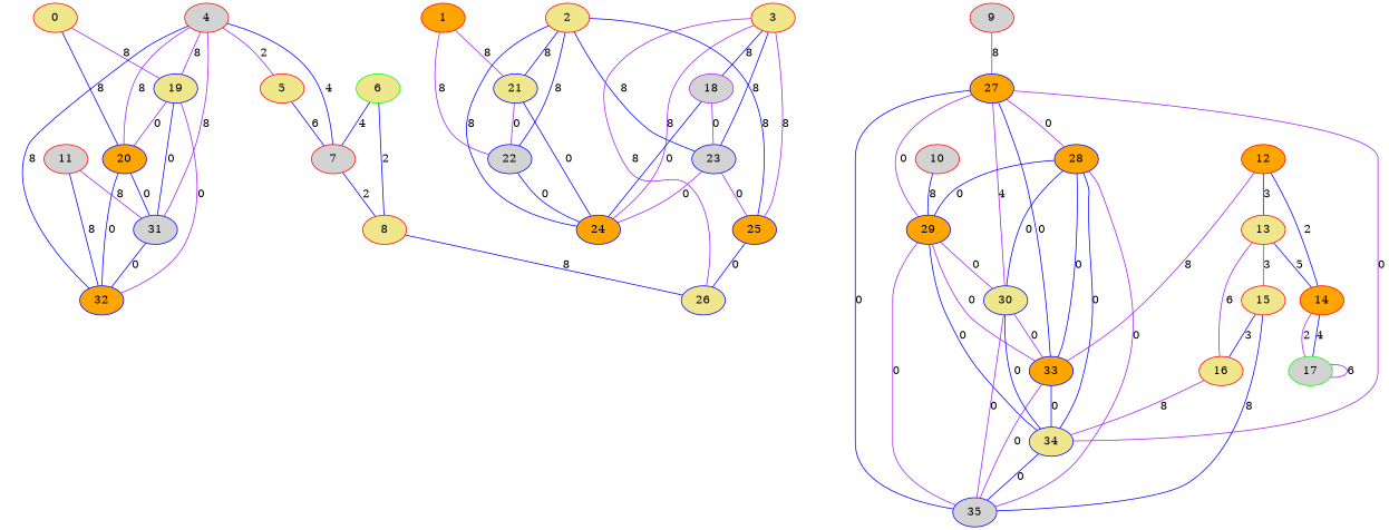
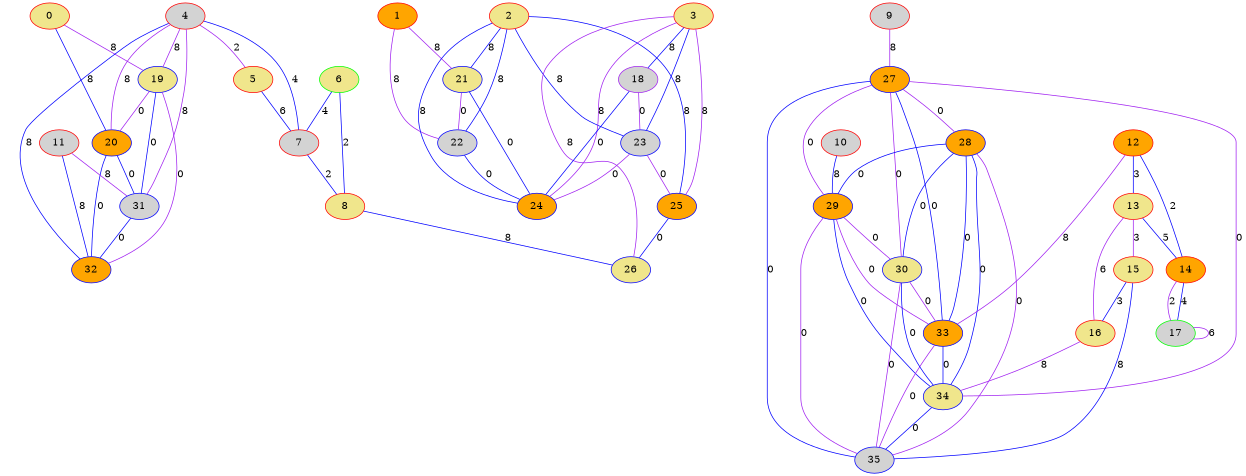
  graph {
    node [color=blue fillcolor=khaki style=filled weight=3]
    edge [color=blue]
    0 [color=red weight=1]
    19
    20 [fillcolor=orange]
    31 [fillcolor=lightgrey]
    32 [fillcolor=orange]
    1 [color=red fillcolor=orange weight=1]
    21
    22 [fillcolor=lightgrey]
    24 [fillcolor=orange]
    2 [color=red weight=1]
    23 [fillcolor=lightgrey]
    25 [fillcolor=orange]
    26
    3 [color=red weight=1]
    18 [color=purple fillcolor=lightgrey weight=4]
    4 [color=red fillcolor=lightgrey weight=1]
    5 [color=red weight=1]
    7 [color=red fillcolor=lightgrey weight=1]
    8 [color=red weight=1]
    6 [color=green weight=2]
    9 [color=red fillcolor=lightgrey weight=1]
    27 [fillcolor=orange]
    10 [color=red fillcolor=lightgrey weight=1]
    29 [fillcolor=orange]
    33 [fillcolor=orange]
    35 [fillcolor=lightgrey]
    34
    28 [fillcolor=orange]
    30
    11 [color=red fillcolor=lightgrey weight=1]
    12 [color=red fillcolor=orange weight=1]
    13 [color=red weight=1]
    14 [color=red fillcolor=orange weight=1]
    15 [color=red weight=1]
    16 [color=red weight=1]
    17 [color=green fillcolor=lightgrey weight=2]
    0 -- 19 [color=purple label=8]
    0 -- 20 [label=8]
    19 -- 20 [color=purple label=0]
    19 -- 31 [label=0]
    19 -- 32 [color=purple label=0]
    20 -- 31 [label=0]
    20 -- 32 [label=0]
    31 -- 32 [label=0]
    1 -- 21 [color=purple label=8]
    1 -- 22 [color=purple label=8]
    21 -- 22 [color=purple label=0]
    21 -- 24 [label=0]
    22 -- 24 [label=0]
    2 -- 21 [label=8]
    2 -- 22 [label=8]
    2 -- 24 [label=8]
    2 -- 23 [label=8]
    2 -- 25 [label=8]
    23 -- 24 [color=purple label=0]
    23 -- 25 [color=purple label=0]
    25 -- 26 [label=0]
    3 -- 24 [color=purple label=8]
    3 -- 23 [label=8]
    3 -- 25 [color=purple label=8]
    3 -- 26 [color=purple label=8]
    3 -- 18 [label=8]
    18 -- 24 [label=0]
    18 -- 23 [color=purple label=0]
    4 -- 19 [color=purple label=8]
    4 -- 20 [color=purple label=8]
    4 -- 31 [color=purple label=8]
    4 -- 32 [label=8]
    4 -- 5 [color=purple label=2]
    4 -- 7 [label=4]
    5 -- 7 [label=6]
    7 -- 8 [label=2]
    8 -- 26 [label=8]
    6 -- 7 [label=4]
    6 -- 8 [label=2]
    9 -- 27 [color=purple label=8]
    27 -- 29 [color=purple label=0]
    27 -- 33 [label=0]
    27 -- 35 [label=0]
    27 -- 34 [color=purple label=0]
    27 -- 28 [color=purple label=0]
-   27 -- 30 [color=purple label=4]
+   27 -- 30 [color=purple label=0]
    10 -- 29 [label=8]
    29 -- 33 [color=purple label=0]
    29 -- 35 [color=purple label=0]
    29 -- 34 [label=0]
    29 -- 30 [color=purple label=0]
    33 -- 35 [color=purple label=0]
    33 -- 34 [label=0]
    34 -- 35 [label=0]
    28 -- 29 [label=0]
    28 -- 33 [label=0]
    28 -- 35 [color=purple label=0]
    28 -- 34 [label=0]
    28 -- 30 [label=0]
    30 -- 33 [color=purple label=0]
    30 -- 35 [color=purple label=0]
    30 -- 34 [label=0]
    11 -- 31 [color=purple label=8]
    11 -- 32 [label=8]
    12 -- 33 [color=purple label=8]
    12 -- 13 [label=3]
    12 -- 14 [label=2]
    13 -- 14 [label=5]
    13 -- 15 [color=purple label=3]
    13 -- 16 [color=purple label=6]
    14 -- 17 [color=purple label=2]
    14 -- 17 [label=4]
    15 -- 35 [label=8]
    15 -- 16 [label=3]
    16 -- 34 [color=purple label=8]
    17 -- 17 [color=purple label=6]
  }
